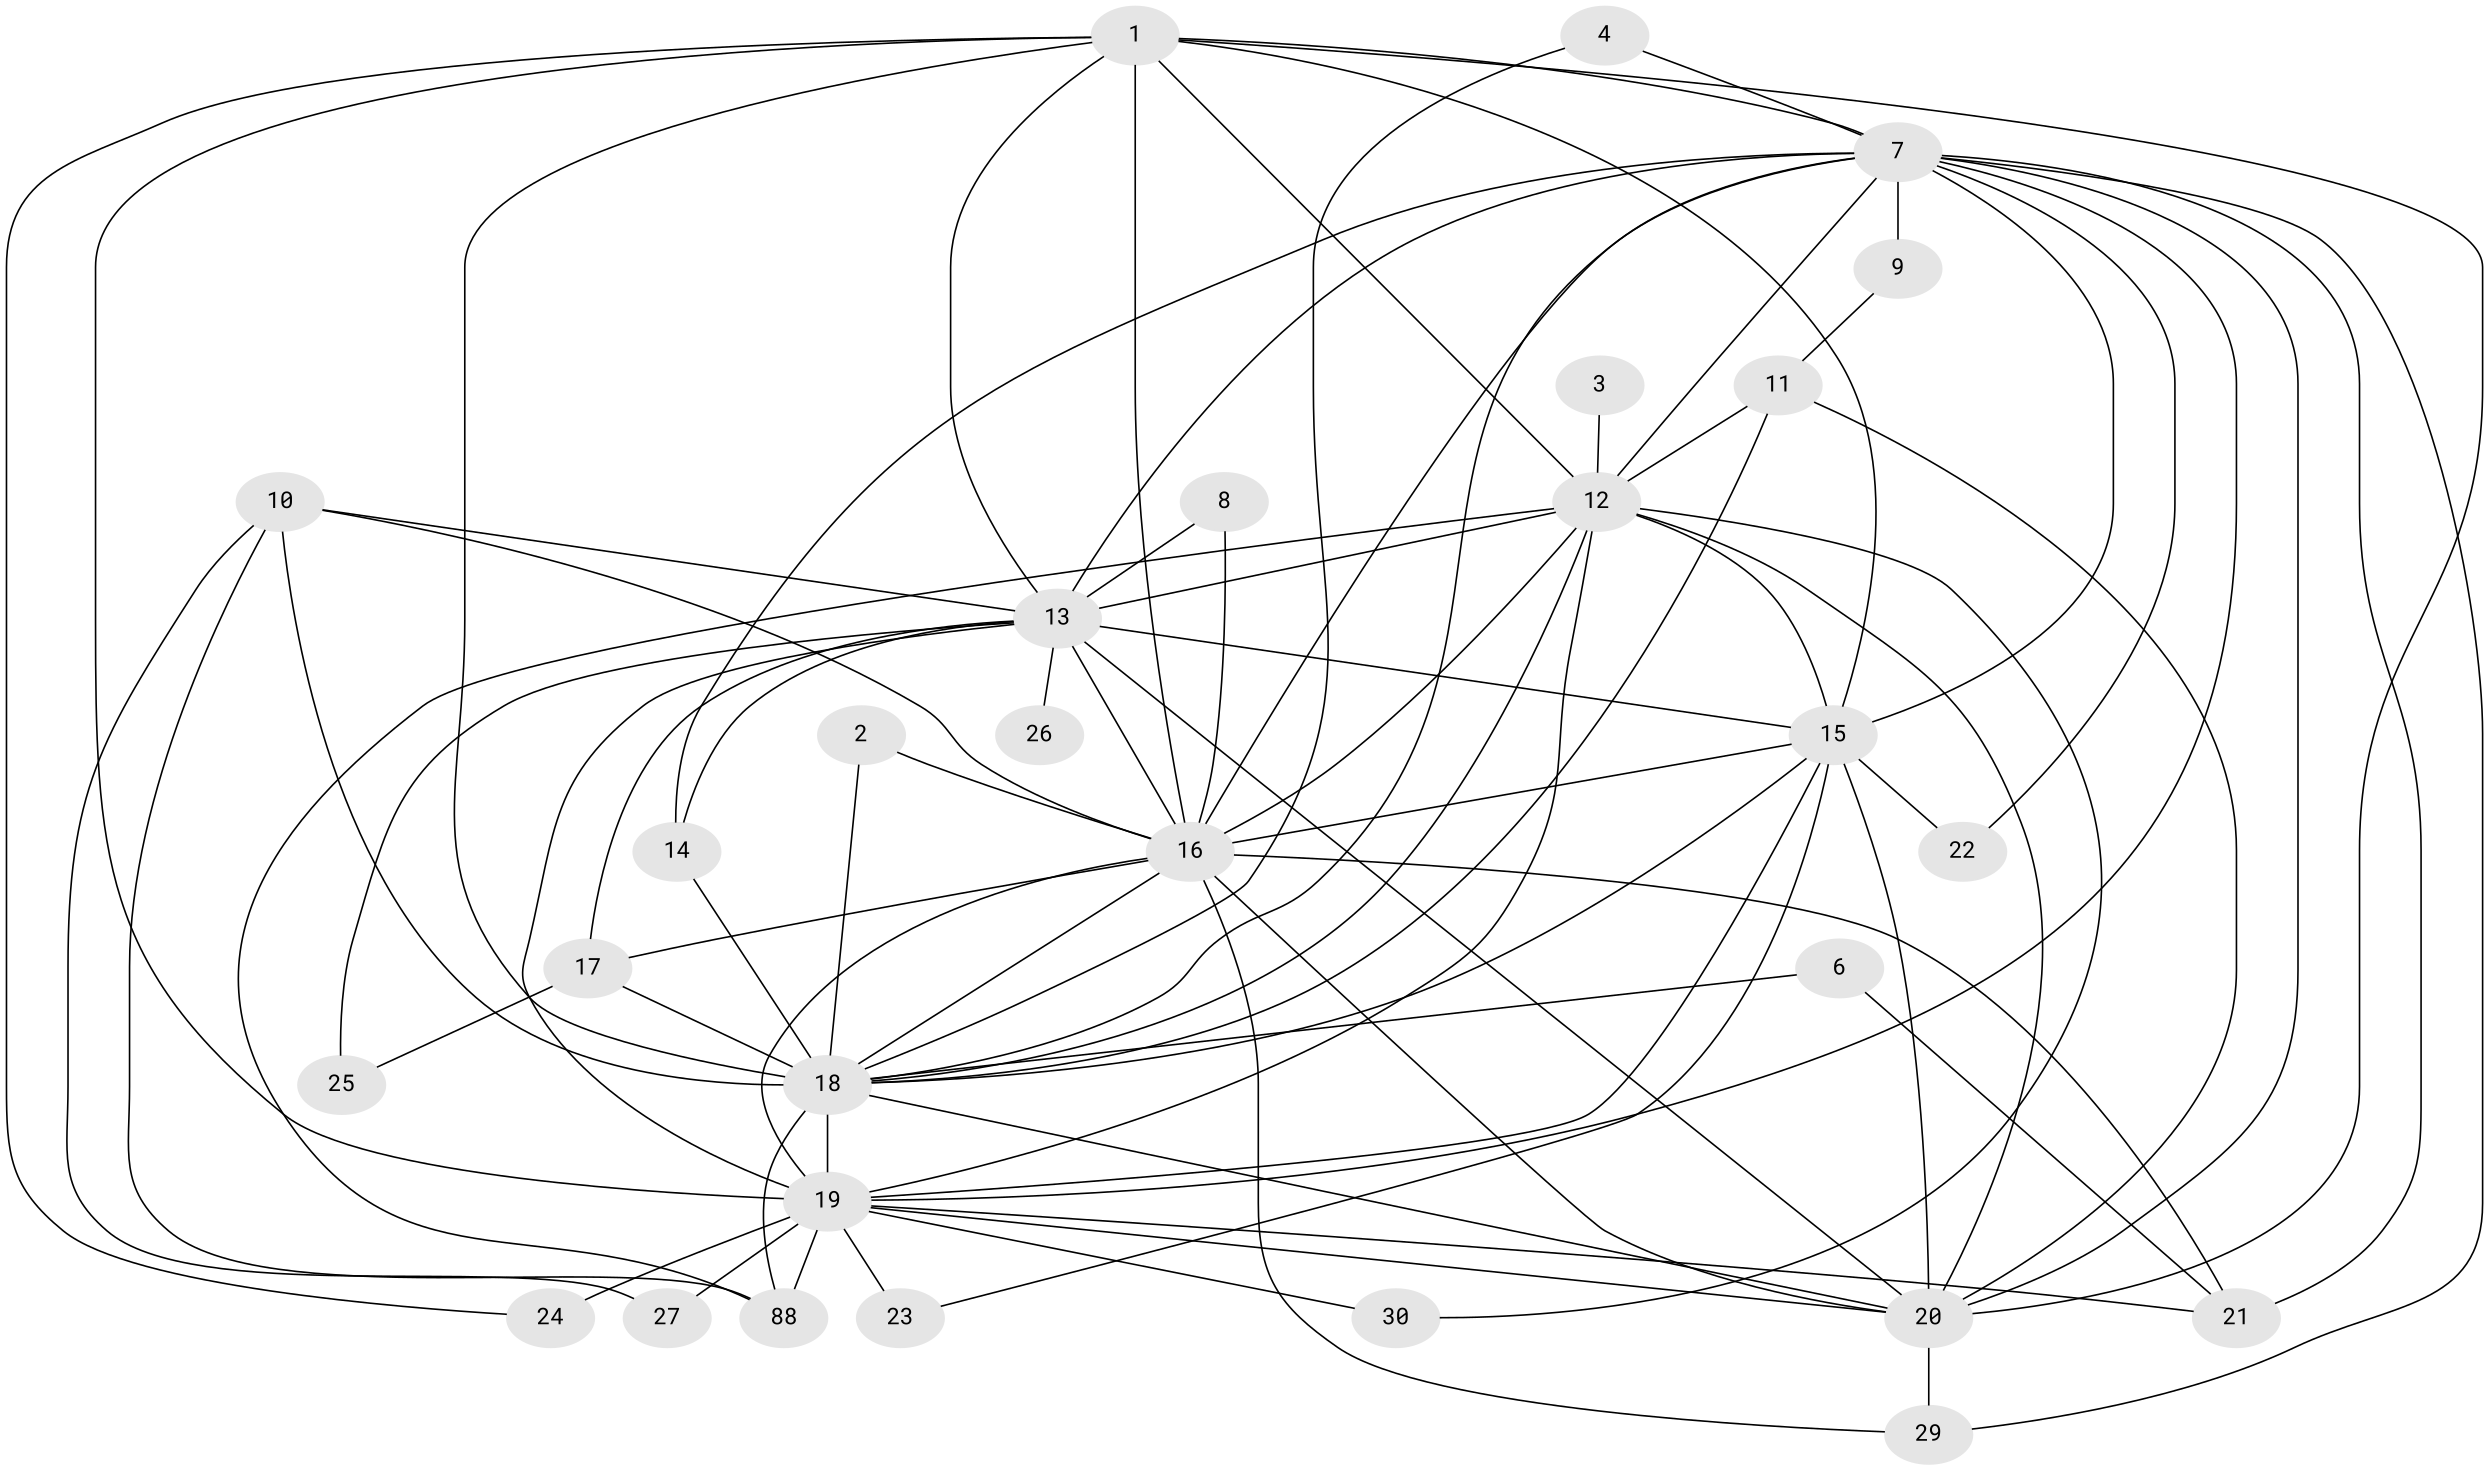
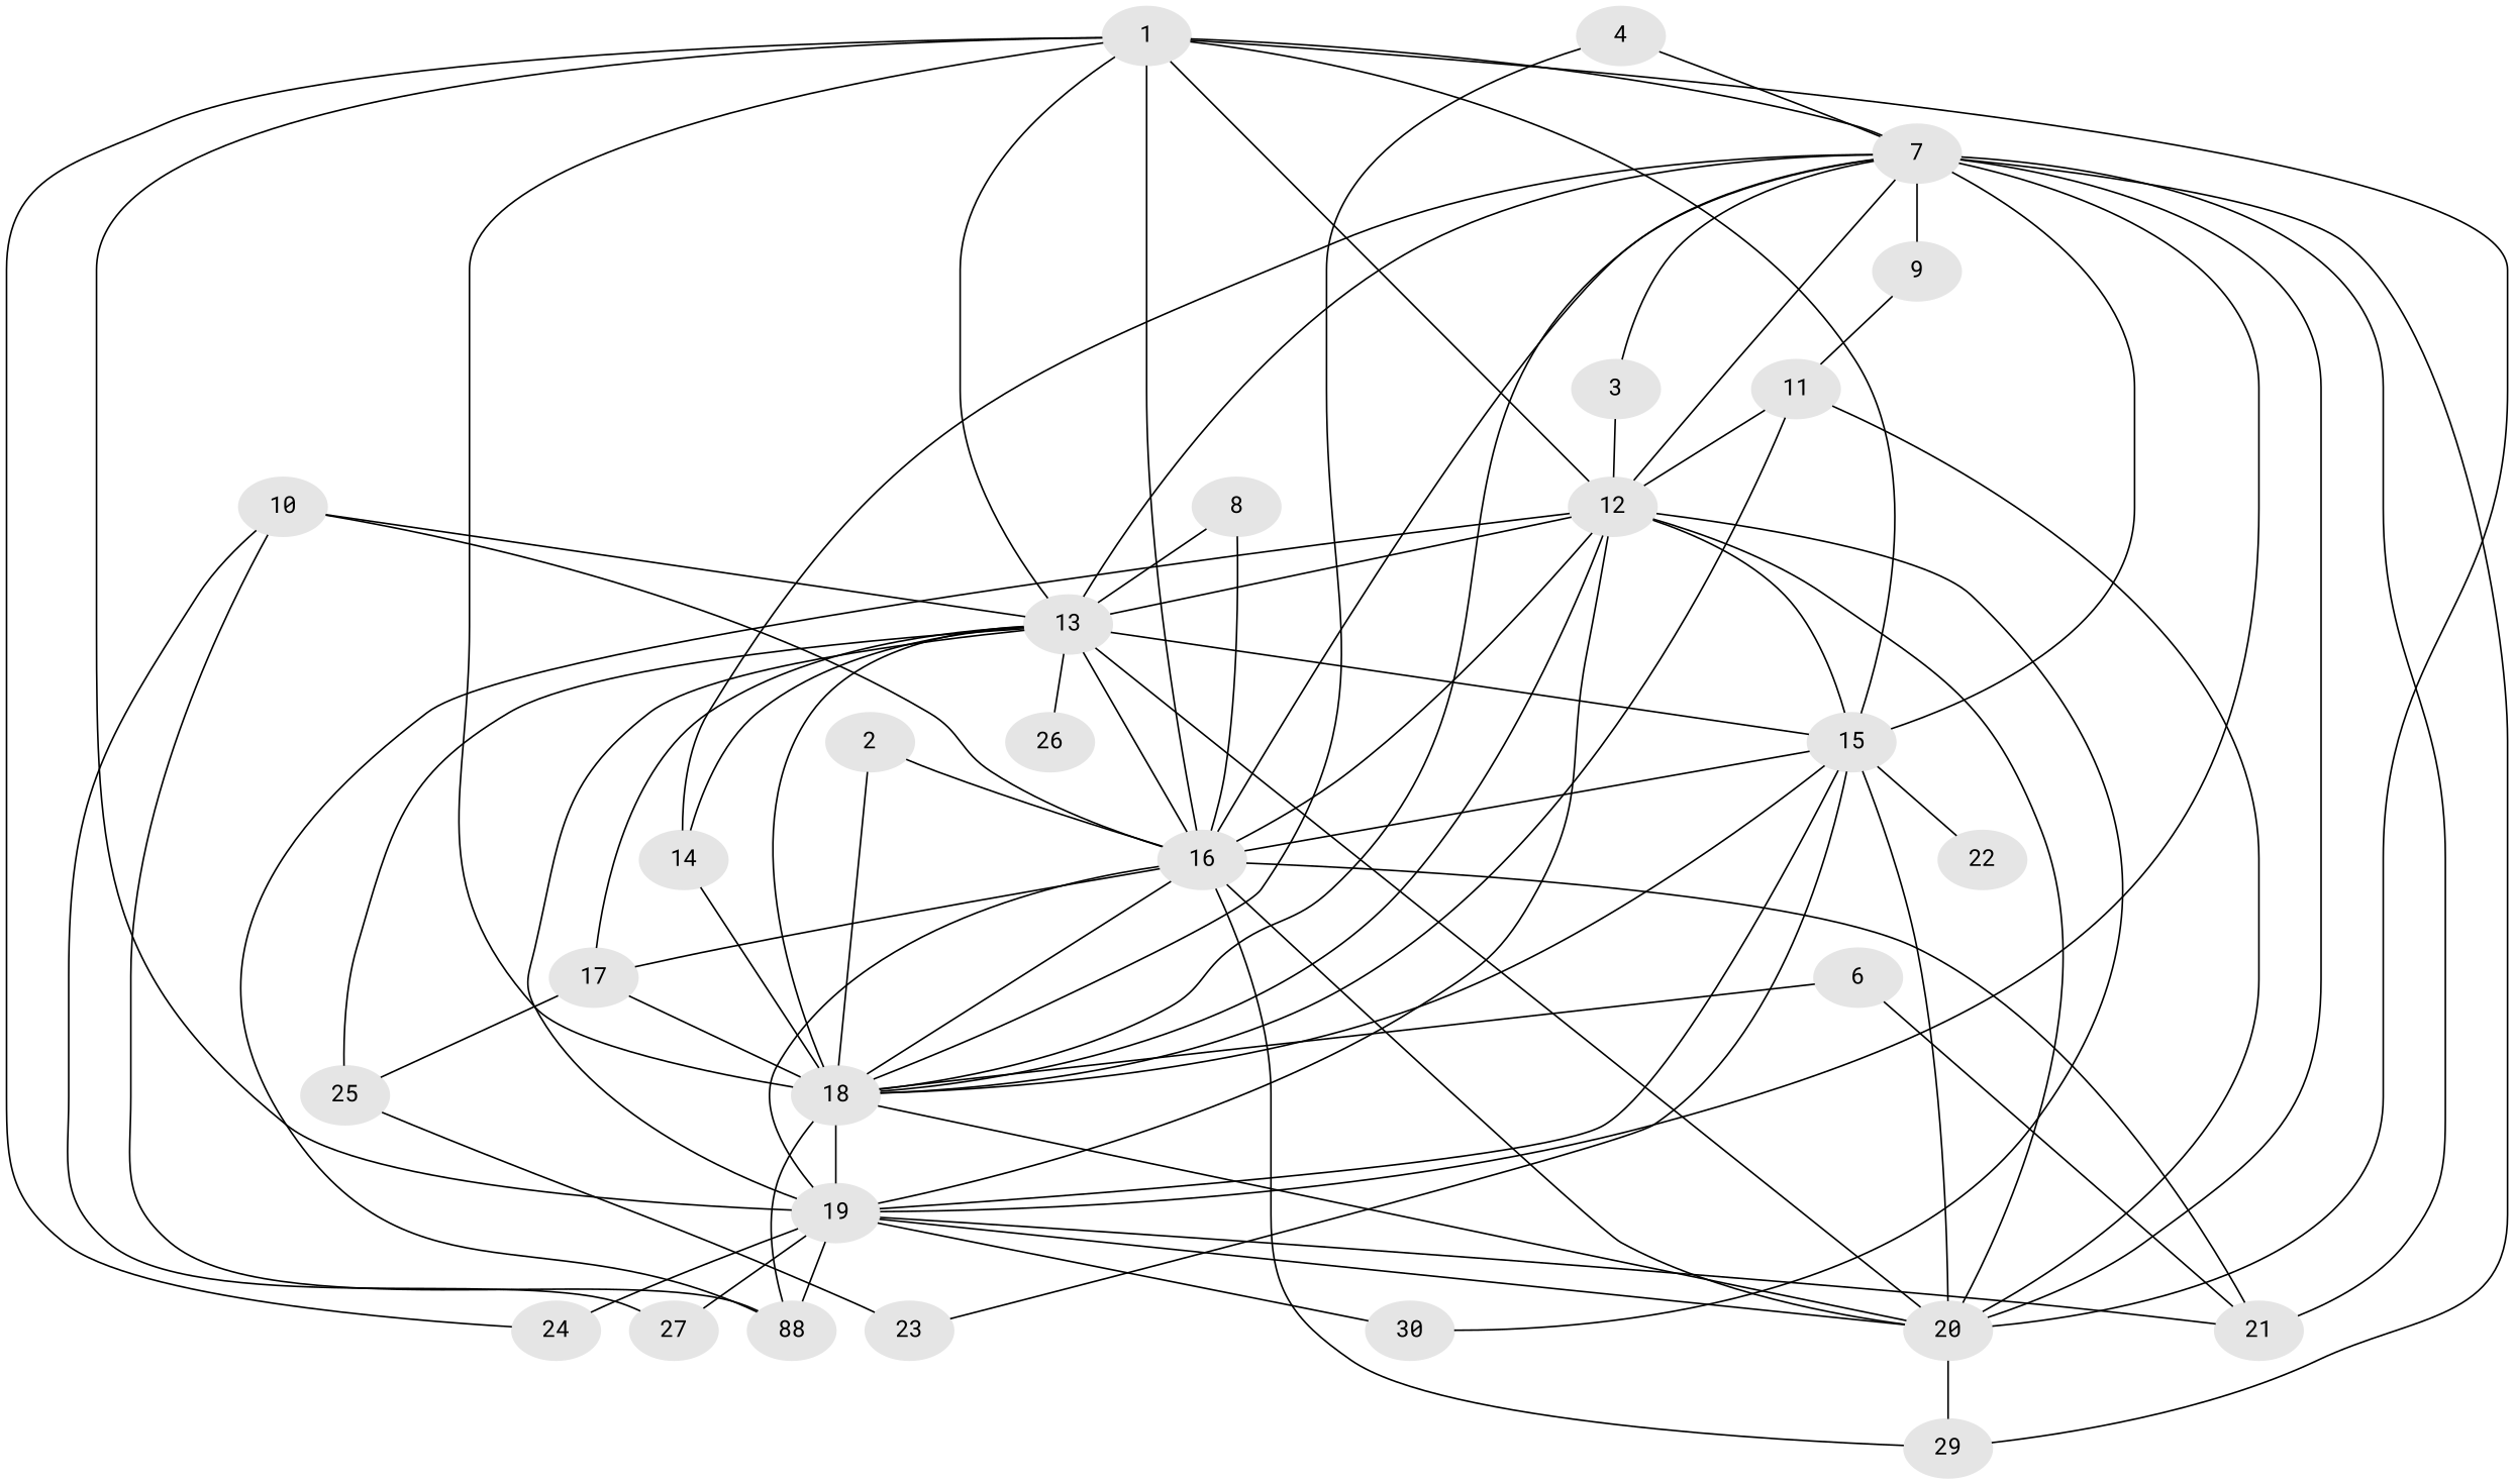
  graph {
    fontname="Roboto Mono"
    node [color=gray90 fontname="Roboto Mono" style=filled]
    edge [fontname="Roboto Mono" weight=1.0]
    1
    7
    12
    13
    15
    16
    18
    19
    20
    24
    21
    9
    14
    22
    29
    n16 [label=88]
    30
    17
    25
    26
    23
    27
    2
    3
    4
    6
    11
    8
    10
    1 -- 7 [weight=2.0]
    1 -- 12 [weight=2.0]
    1 -- 13 [weight=2.0]
    1 -- 15 [weight=2.0]
    1 -- 16 [weight=2.0]
    1 -- 18 [weight=5.0]
    1 -- 19 [weight=2.0]
    1 -- 20 [weight=3.0]
    1 -- 24
    7 -- 12
    7 -- 13 [weight=2.0]
    7 -- 15
    7 -- 16
    7 -- 18 [weight=2.0]
    7 -- 19
    7 -- 20
    7 -- 21
    7 -- 9
    7 -- 14
-   7 -- 22
+   7 -- 3
    7 -- 29
    12 -- 13 [weight=2.0]
    12 -- 15
    12 -- 16
    12 -- 18
    12 -- 19 [weight=2.0]
    12 -- 20
    12 -- n16
    12 -- 30
    13 -- 15 [weight=2.0]
    13 -- 16 [weight=2.0]
-   10 -- 18 [weight=2.0]
+   13 -- 18 [weight=2.0]
    13 -- 19
    13 -- 20 [weight=2.0]
    13 -- 14
    13 -- 17
    13 -- 25
    13 -- 26 [weight=2.0]
    15 -- 16
    15 -- 18
    15 -- 19
    15 -- 20 [weight=2.0]
    15 -- 22
    15 -- 23
    16 -- 18
    16 -- 19
    16 -- 20 [weight=2.0]
    16 -- 21 [weight=2.0]
    16 -- 29
    16 -- 17 [weight=2.0]
    18 -- 19
    18 -- 20
    18 -- n16
    19 -- 20
    19 -- 24 [weight=2.0]
    19 -- 21
    19 -- n16 [weight=3.0]
    19 -- 30
-   19 -- 23
+   25 -- 23
    19 -- 27
    20 -- 29
    9 -- 11
    14 -- 18 [weight=2.0]
    17 -- 18
    17 -- 25
    2 -- 16
    2 -- 18
    3 -- 12
    4 -- 7
    4 -- 18
    6 -- 18
    6 -- 21
    11 -- 12
    11 -- 18
    11 -- 20
    8 -- 13
    8 -- 16
    10 -- 13
    10 -- 16
    10 -- n16
    10 -- 27
  }
